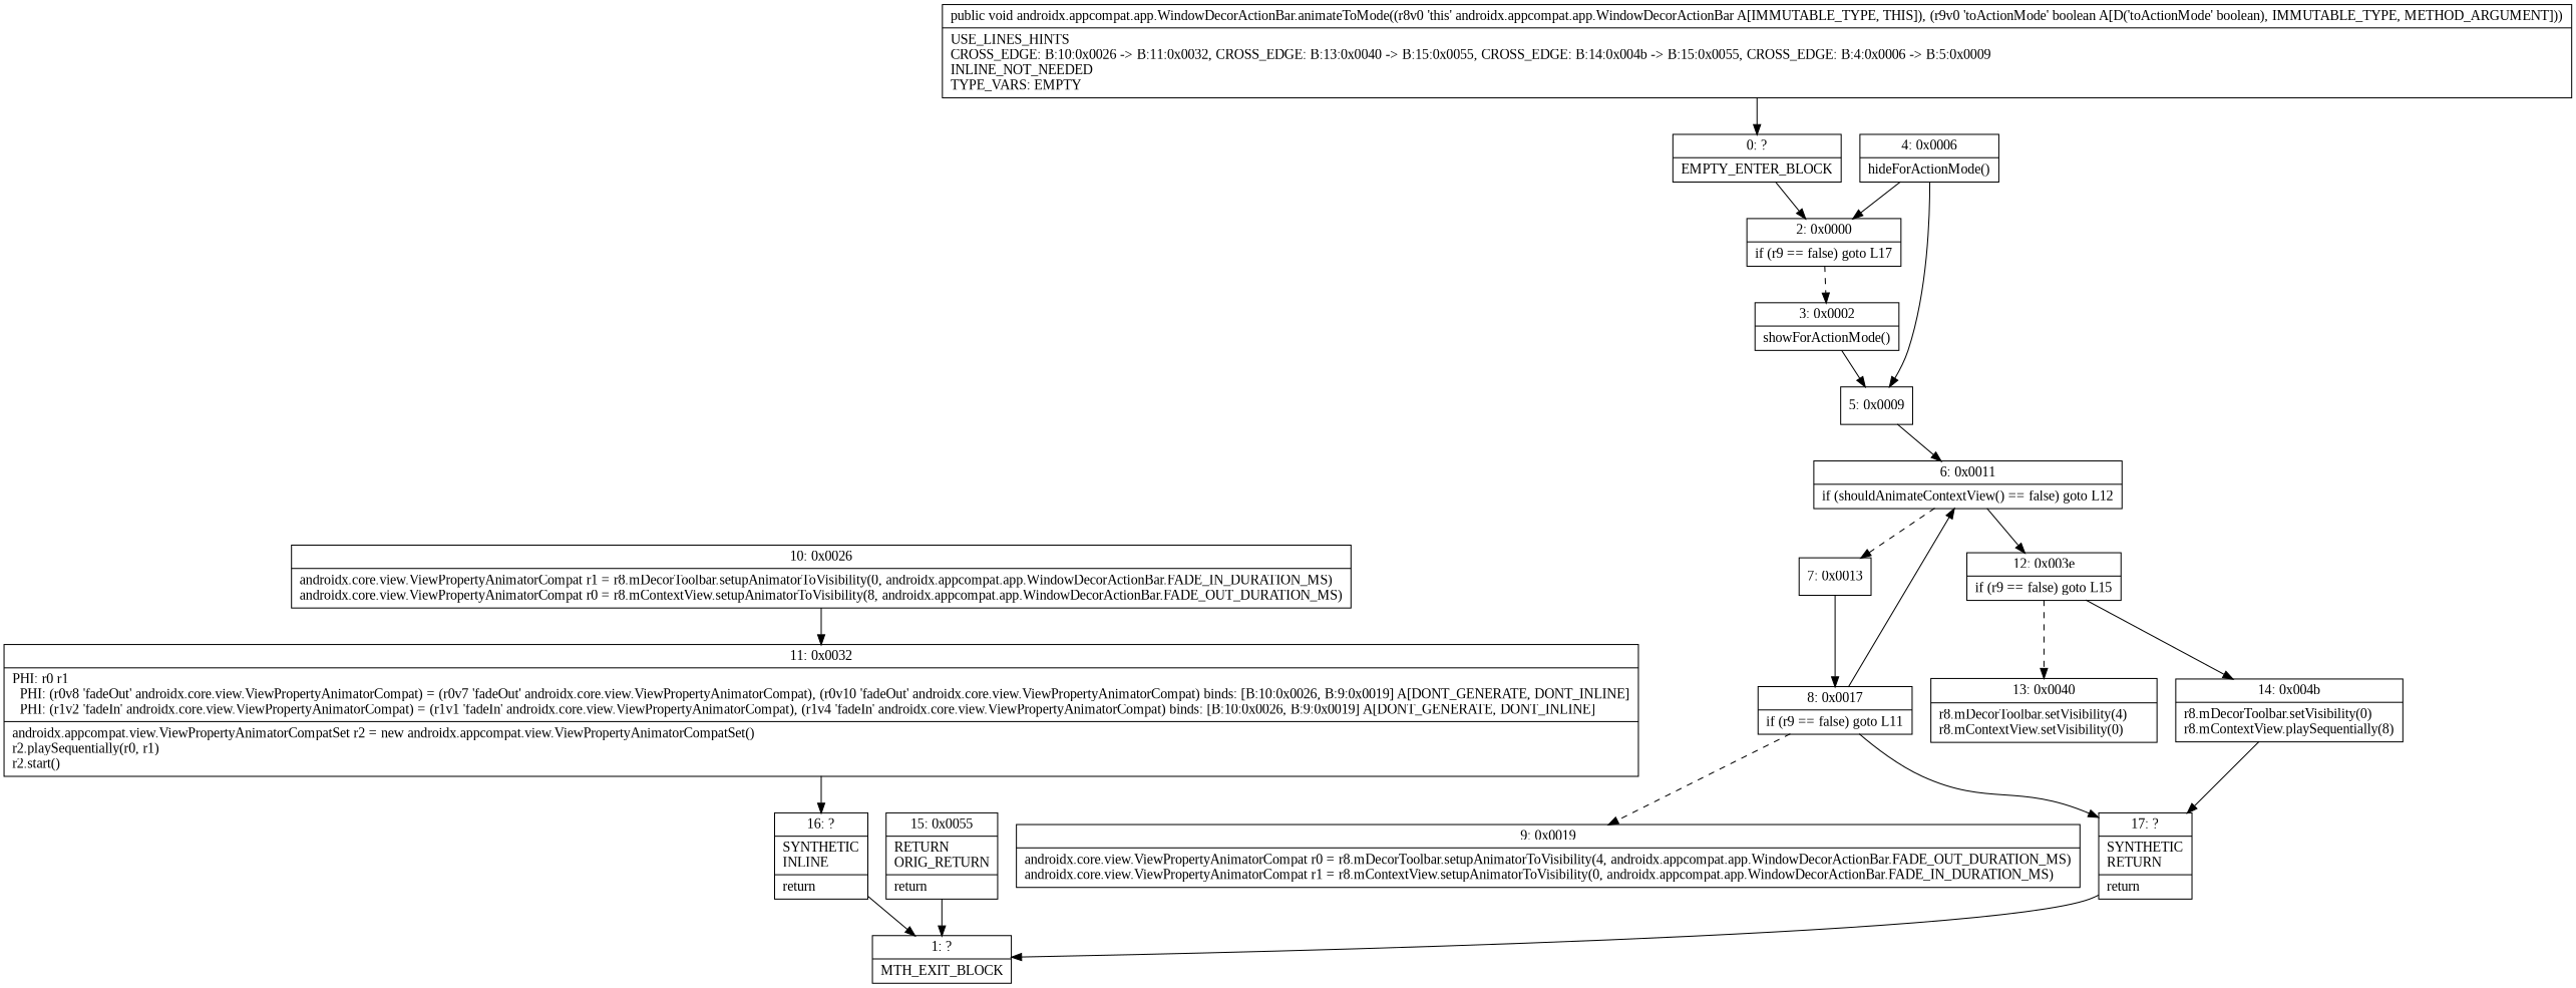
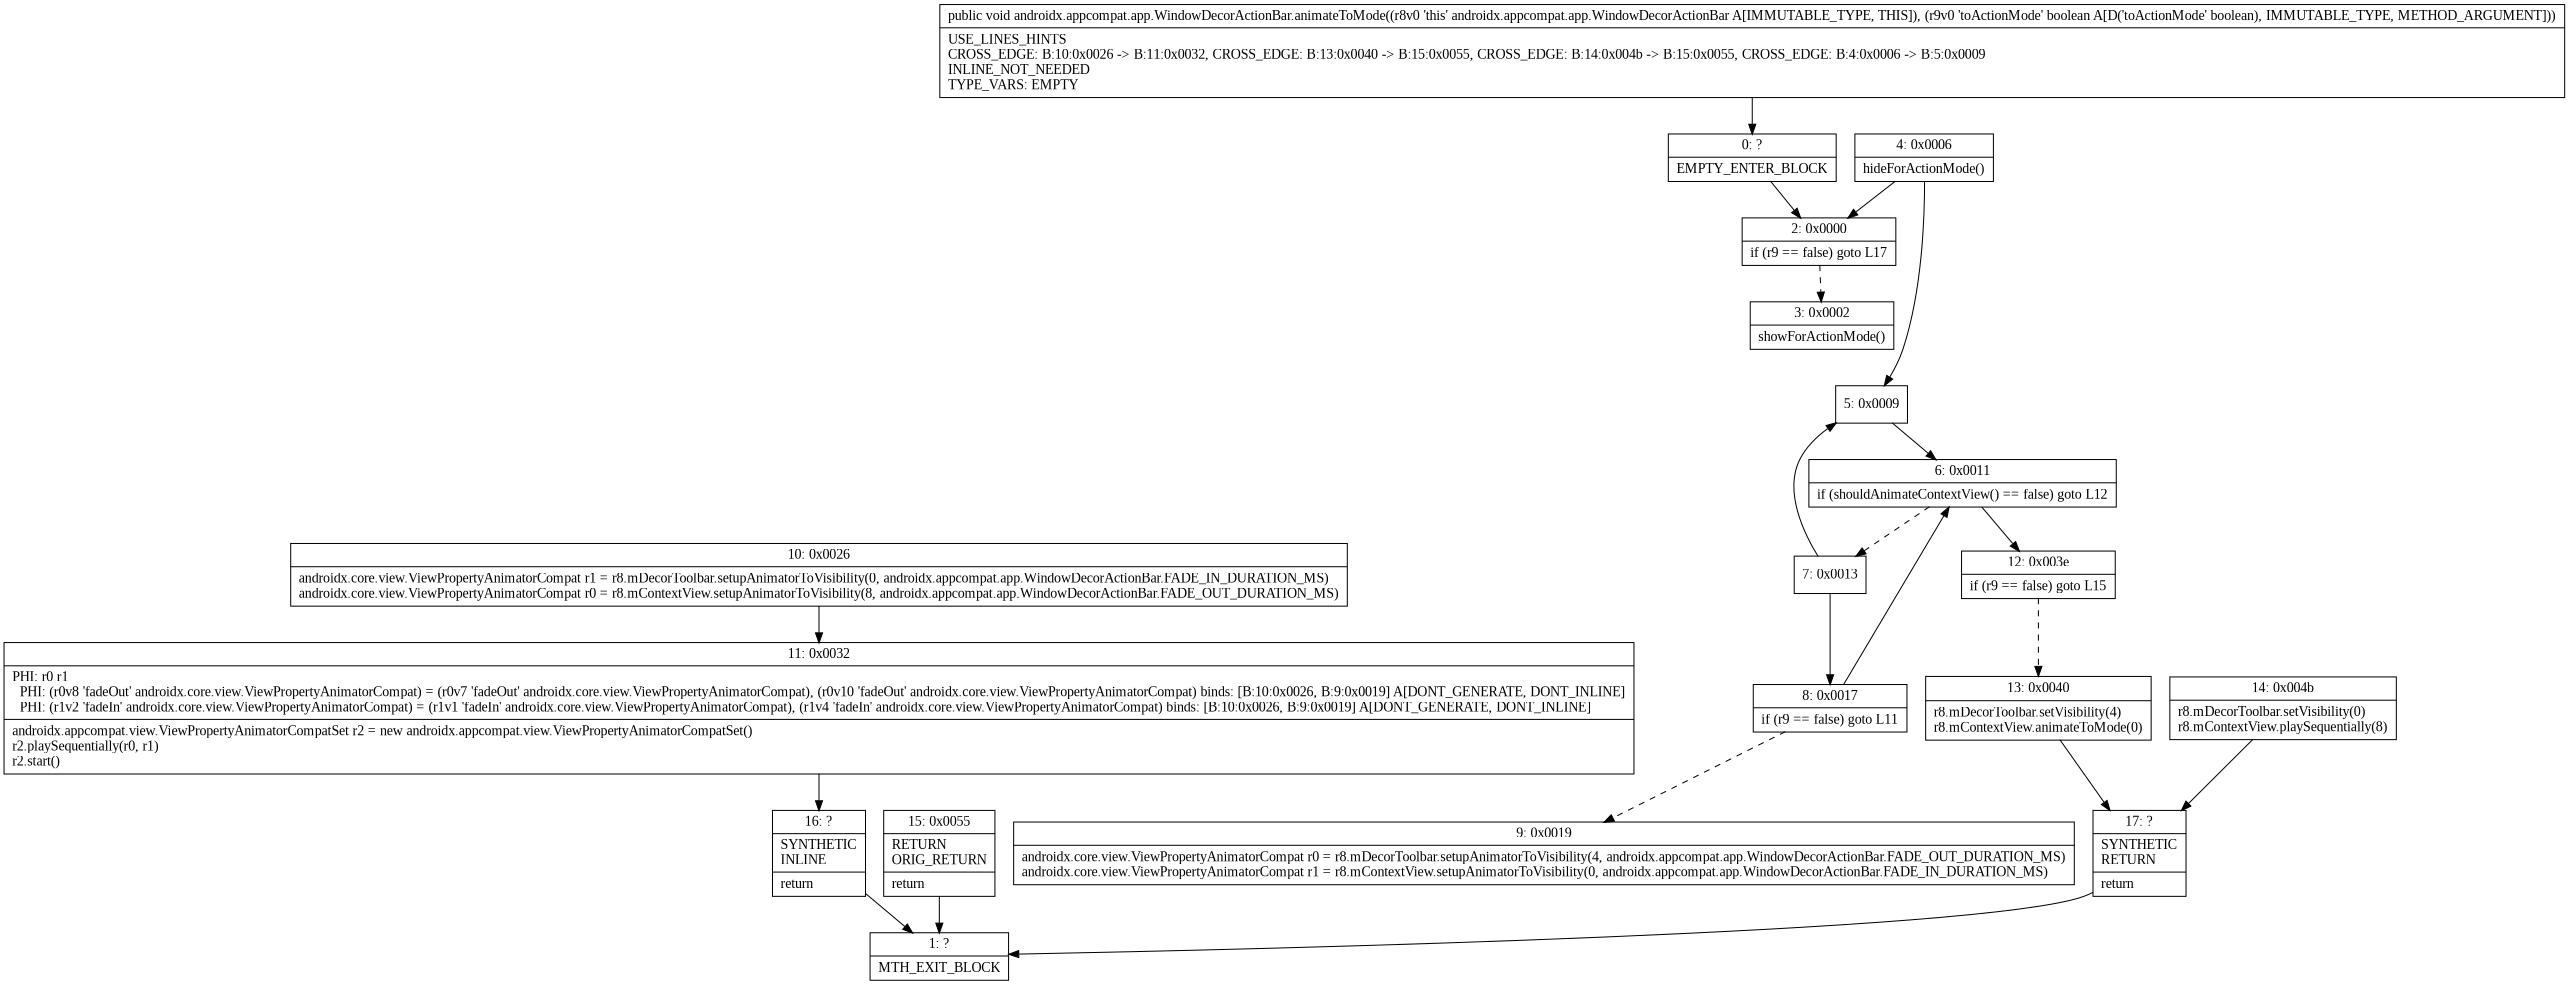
  digraph {
    fontname="Liberation Serif"
    node [fontname="Liberation Serif" shape=record]
    edge [fontname="Liberation Serif"]
    n1 [label="{0\:\ ?|EMPTY_ENTER_BLOCK\l}"]
    n2 [label="{2\:\ 0x0000|if (r9 == false) goto L17\l}"]
    n3 [label="{3\:\ 0x0002|showForActionMode()\l}"]
    n4 [label="{5\:\ 0x0009}"]
    n5 [label="{4\:\ 0x0006|hideForActionMode()\l}"]
    n6 [label="{6\:\ 0x0011|if (shouldAnimateContextView() == false) goto L12\l}"]
    n7 [label="{7\:\ 0x0013}"]
    n8 [label="{12\:\ 0x003e|if (r9 == false) goto L15\l}"]
    n9 [label="{8\:\ 0x0017|if (r9 == false) goto L11\l}"]
-   n10 [label="{13\:\ 0x0040|r8.mDecorToolbar.setVisibility(4)\lr8.mContextView.setVisibility(0)\l}"]
+   n10 [label="{13\:\ 0x0040|r8.mDecorToolbar.setVisibility(4)\lr8.mContextView.animateToMode(0)\l}"]
    n11 [label="{14\:\ 0x004b|r8.mDecorToolbar.setVisibility(0)\lr8.mContextView.playSequentially(8)\l}"]
    n12 [label="{9\:\ 0x0019|androidx.core.view.ViewPropertyAnimatorCompat r0 = r8.mDecorToolbar.setupAnimatorToVisibility(4, androidx.appcompat.app.WindowDecorActionBar.FADE_OUT_DURATION_MS)\landroidx.core.view.ViewPropertyAnimatorCompat r1 = r8.mContextView.setupAnimatorToVisibility(0, androidx.appcompat.app.WindowDecorActionBar.FADE_IN_DURATION_MS)\l}"]
    n13 [label="{10\:\ 0x0026|androidx.core.view.ViewPropertyAnimatorCompat r1 = r8.mDecorToolbar.setupAnimatorToVisibility(0, androidx.appcompat.app.WindowDecorActionBar.FADE_IN_DURATION_MS)\landroidx.core.view.ViewPropertyAnimatorCompat r0 = r8.mContextView.setupAnimatorToVisibility(8, androidx.appcompat.app.WindowDecorActionBar.FADE_OUT_DURATION_MS)\l}"]
    n14 [label="{11\:\ 0x0032|PHI: r0 r1 \l  PHI: (r0v8 'fadeOut' androidx.core.view.ViewPropertyAnimatorCompat) = (r0v7 'fadeOut' androidx.core.view.ViewPropertyAnimatorCompat), (r0v10 'fadeOut' androidx.core.view.ViewPropertyAnimatorCompat) binds: [B:10:0x0026, B:9:0x0019] A[DONT_GENERATE, DONT_INLINE]\l  PHI: (r1v2 'fadeIn' androidx.core.view.ViewPropertyAnimatorCompat) = (r1v1 'fadeIn' androidx.core.view.ViewPropertyAnimatorCompat), (r1v4 'fadeIn' androidx.core.view.ViewPropertyAnimatorCompat) binds: [B:10:0x0026, B:9:0x0019] A[DONT_GENERATE, DONT_INLINE]\l|androidx.appcompat.view.ViewPropertyAnimatorCompatSet r2 = new androidx.appcompat.view.ViewPropertyAnimatorCompatSet()\lr2.playSequentially(r0, r1)\lr2.start()\l}"]
    n15 [label="{16\:\ ?|SYNTHETIC\lINLINE\l|return\l}"]
    n16 [label="{1\:\ ?|MTH_EXIT_BLOCK\l}"]
    n17 [label="{17\:\ ?|SYNTHETIC\lRETURN\l|return\l}"]
    n18 [label="{15\:\ 0x0055|RETURN\lORIG_RETURN\l|return\l}"]
    n19 [label="{public void androidx.appcompat.app.WindowDecorActionBar.animateToMode((r8v0 'this' androidx.appcompat.app.WindowDecorActionBar A[IMMUTABLE_TYPE, THIS]), (r9v0 'toActionMode' boolean A[D('toActionMode' boolean), IMMUTABLE_TYPE, METHOD_ARGUMENT]))  | USE_LINES_HINTS\lCROSS_EDGE: B:10:0x0026 \-\> B:11:0x0032, CROSS_EDGE: B:13:0x0040 \-\> B:15:0x0055, CROSS_EDGE: B:14:0x004b \-\> B:15:0x0055, CROSS_EDGE: B:4:0x0006 \-\> B:5:0x0009\lINLINE_NOT_NEEDED\lTYPE_VARS: EMPTY\l}"]
    n1 -> n2
    n2 -> n3 [style=dashed]
-   n3 -> n4
+   n7 -> n4
    n4 -> n6
    n5 -> n2
    n5 -> n4
    n6 -> n7 [style=dashed]
    n6 -> n8
    n7 -> n9
    n8 -> n10 [style=dashed]
-   n8 -> n11
    n9 -> n6
    n9 -> n12 [style=dashed]
-   n9 -> n17
+   n10 -> n17
    n11 -> n17
    n13 -> n14
    n14 -> n15
    n15 -> n16
    n17 -> n16
    n18 -> n16
    n19 -> n1
  }
